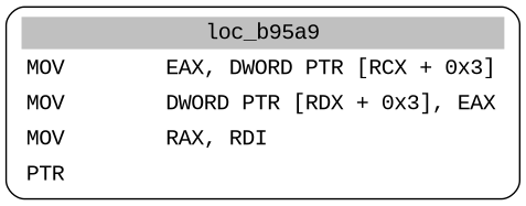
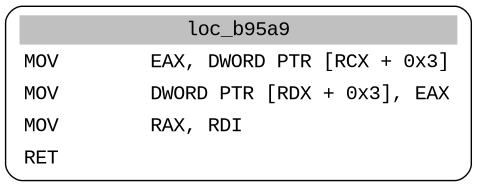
  digraph {
-   n1 [fontname="Courier New" label=<<table border="0" cellborder="0" cellpadding="3"><tr><td align="center" colspan="2" bgcolor="grey">loc_b95a9</td></tr><tr><td align="left">MOV        EAX, DWORD PTR [RCX + 0x3]</td></tr><tr><td align="left">MOV        DWORD PTR [RDX + 0x3], EAX</td></tr><tr><td align="left">MOV        RAX, RDI</td></tr><tr><td align="left">PTR        </td></tr></table>> shape=Mrecord]
+   n1 [fontname="Courier New" label=<<table border="0" cellborder="0" cellpadding="3"><tr><td align="center" colspan="2" bgcolor="grey">loc_b95a9</td></tr><tr><td align="left">MOV        EAX, DWORD PTR [RCX + 0x3]</td></tr><tr><td align="left">MOV        DWORD PTR [RDX + 0x3], EAX</td></tr><tr><td align="left">MOV        RAX, RDI</td></tr><tr><td align="left">RET        </td></tr></table>> shape=Mrecord]
  }
